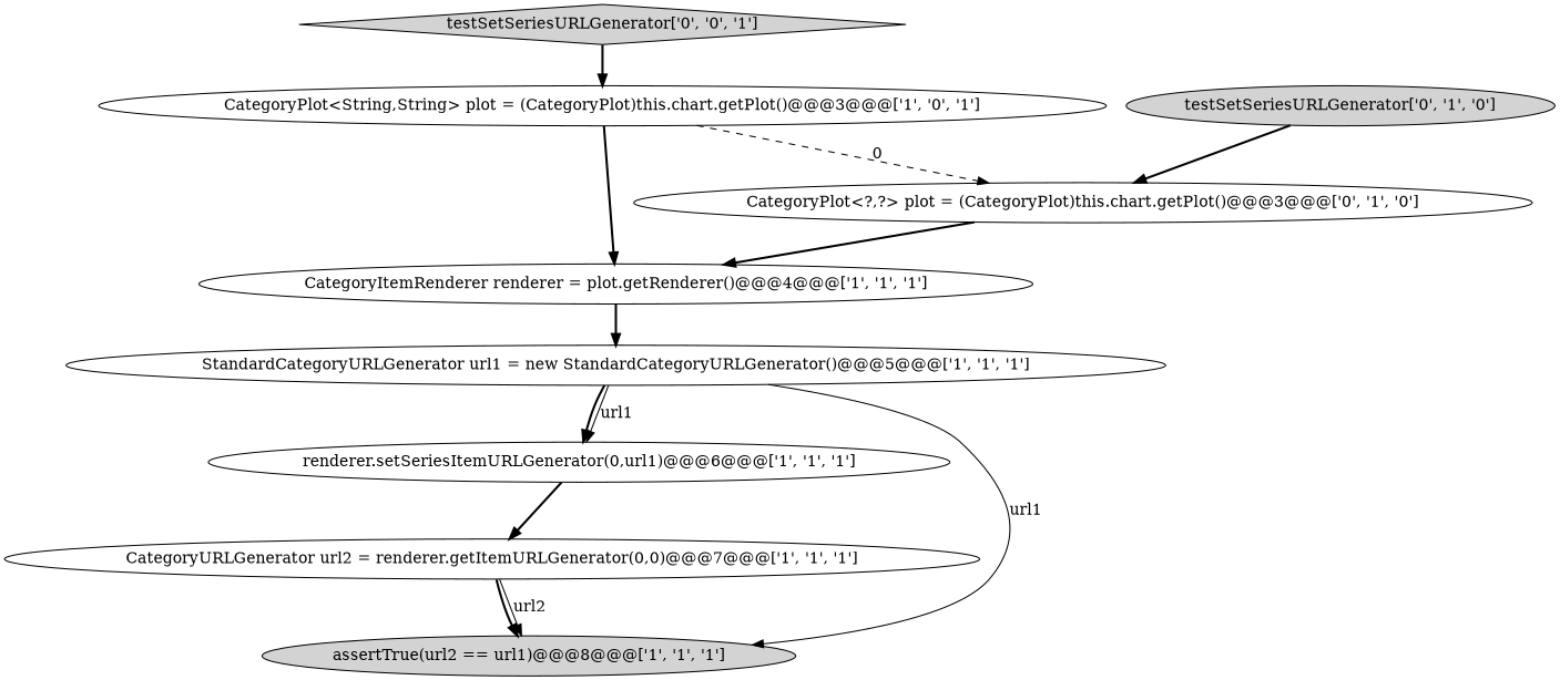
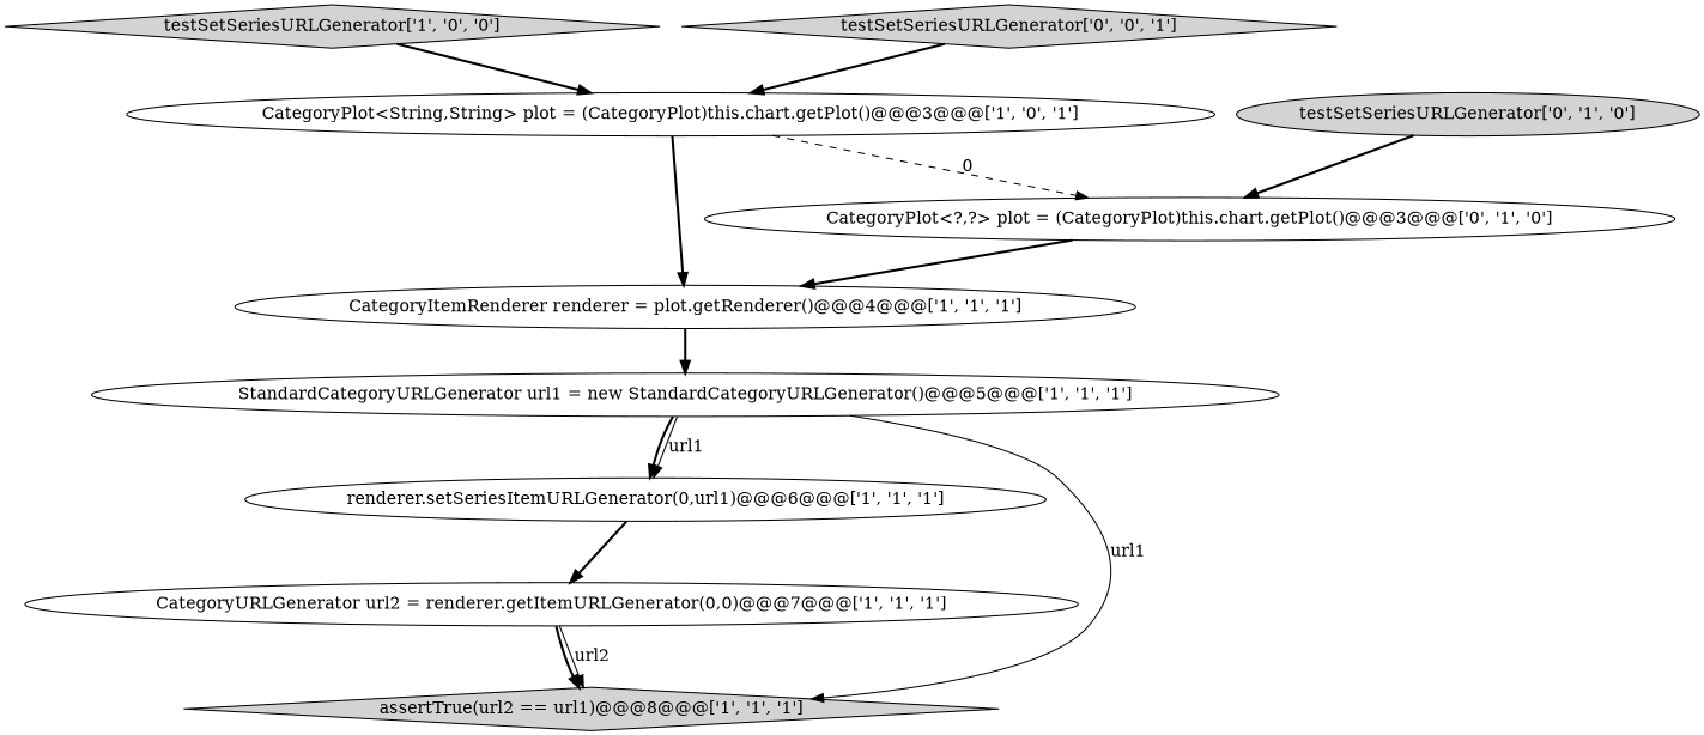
  digraph {
    node [fillcolor=white shape=ellipse style=filled]
    edge [style=bold]
    n1 [label="CategoryPlot<?,?> plot = (CategoryPlot)this.chart.getPlot()@@@3@@@['0', '1', '0']"]
    n2 [label="CategoryItemRenderer renderer = plot.getRenderer()@@@4@@@['1', '1', '1']"]
    n3 [label="StandardCategoryURLGenerator url1 = new StandardCategoryURLGenerator()@@@5@@@['1', '1', '1']"]
    n4 [fillcolor=lightgray label="testSetSeriesURLGenerator['0', '1', '0']"]
    n5 [label="renderer.setSeriesItemURLGenerator(0,url1)@@@6@@@['1', '1', '1']"]
    n6 [label="CategoryURLGenerator url2 = renderer.getItemURLGenerator(0,0)@@@7@@@['1', '1', '1']"]
-   n7 [fillcolor=lightgray label="assertTrue(url2 == url1)@@@8@@@['1', '1', '1']"]
+   n7 [fillcolor=lightgray label="assertTrue(url2 == url1)@@@8@@@['1', '1', '1']" shape=diamond]
+   n8 [fillcolor=lightgray label="testSetSeriesURLGenerator['1', '0', '0']" shape=diamond]
    n9 [label="CategoryPlot<String,String> plot = (CategoryPlot)this.chart.getPlot()@@@3@@@['1', '0', '1']"]
    n10 [fillcolor=lightgray label="testSetSeriesURLGenerator['0', '0', '1']" shape=diamond]
    n1 -> n2
    n2 -> n3
    n3 -> n5
    n3 -> n5 [label=url1 style=solid]
    n3 -> n7 [label=url1 style=solid]
    n4 -> n1
    n5 -> n6
    n6 -> n7 [label=url2 style=solid]
    n6 -> n7
+   n8 -> n9
    n9 -> n1 [label=0 style=dashed]
    n9 -> n2
    n10 -> n9
  }
